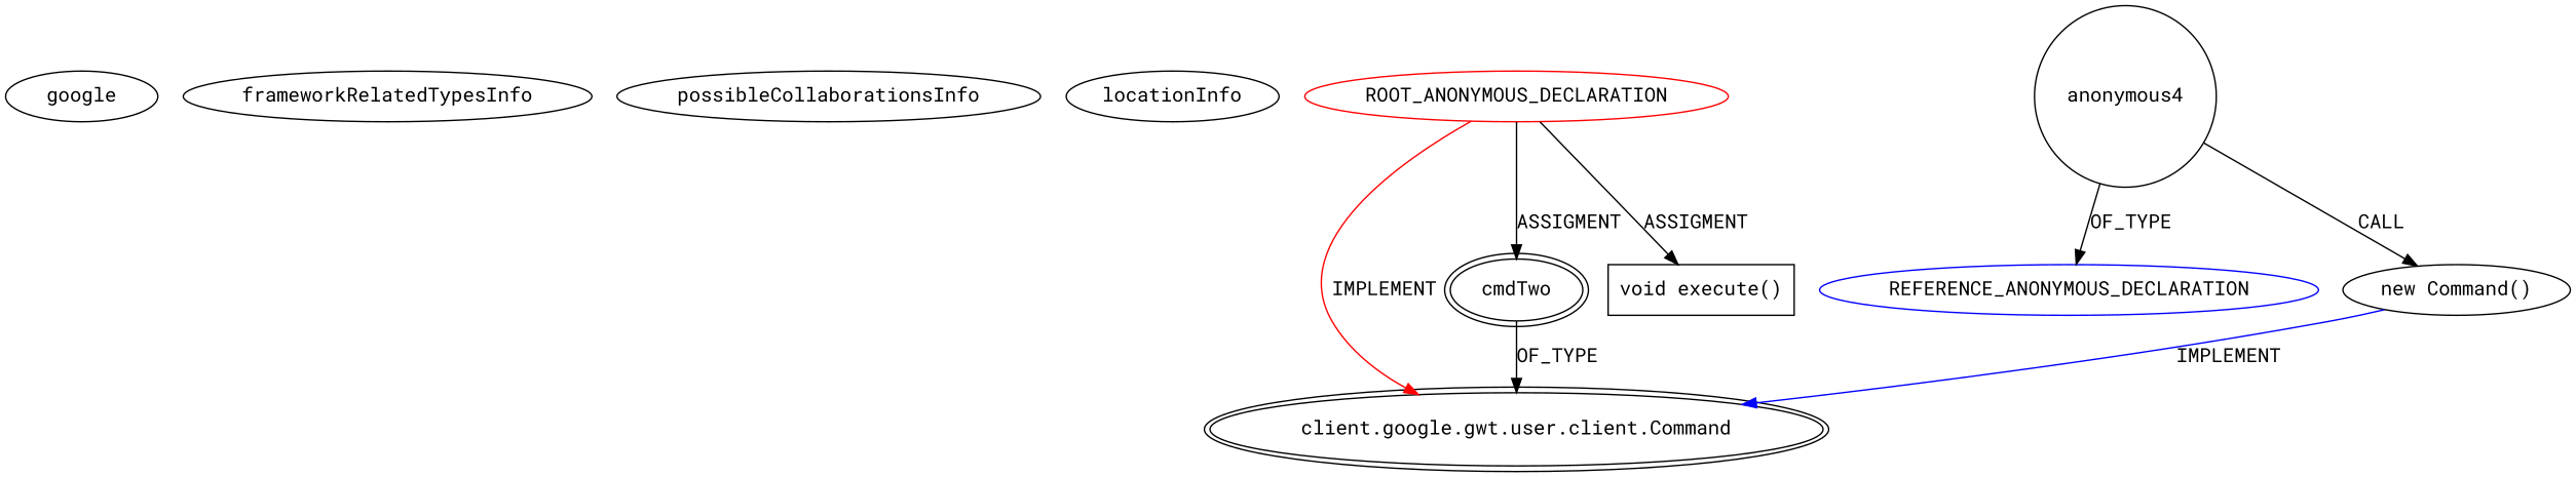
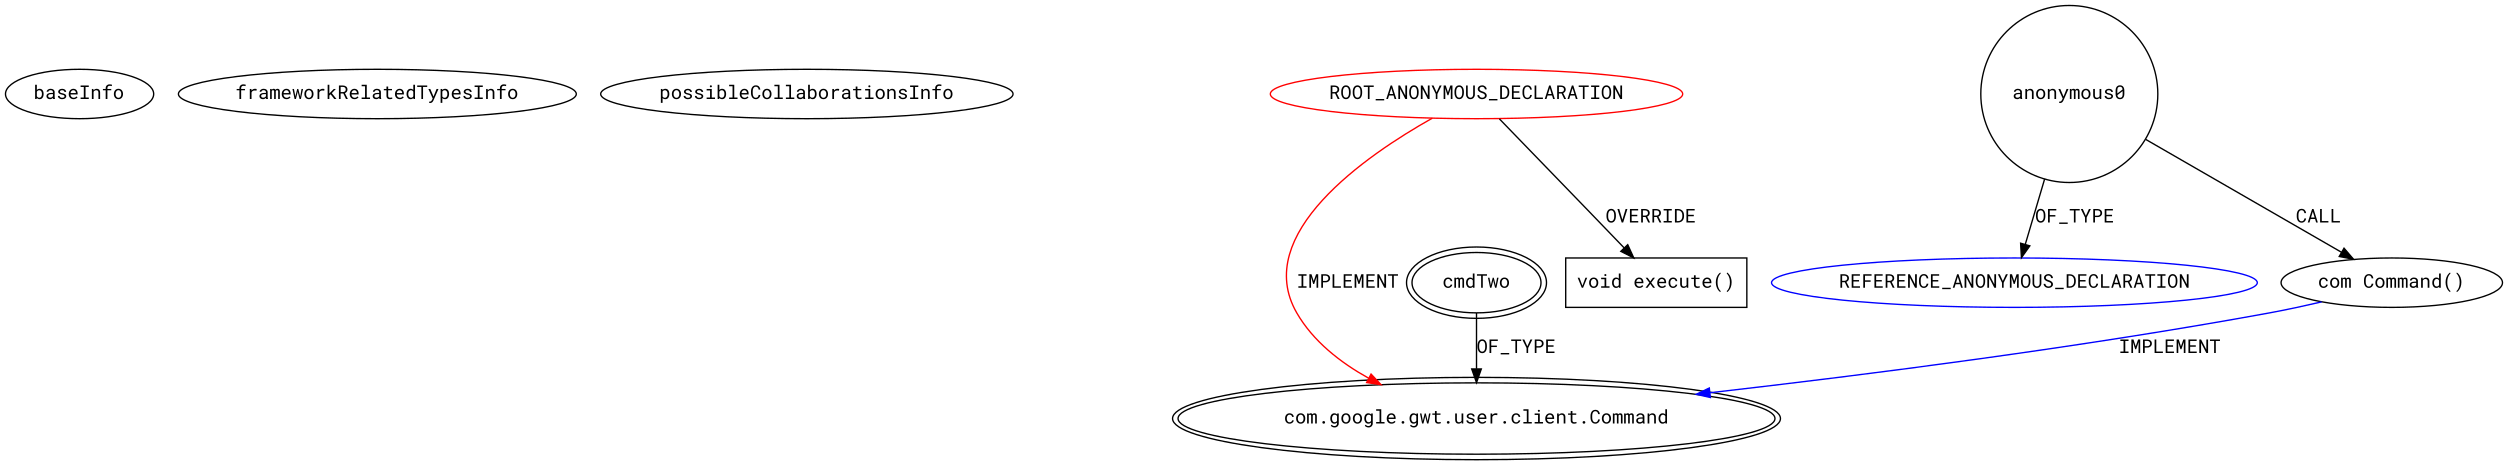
  digraph {
    fontname="Roboto Mono"
    node [fontname="Roboto Mono" isFrameworkType=false]
    edge [fontname="Roboto Mono"]
-   baseInfo [category=extension_graph graphId=4159 isAnonymous=true possibleRelation=true label=google isFrameworkType=""]
+   baseInfo [category=extension_graph graphId=4159 isAnonymous=true possibleRelation=true isFrameworkType=""]
    frameworkRelatedTypesInfo [0="com.google.gwt.user.client.Command" isFrameworkType=""]
    possibleCollaborationsInfo [0="4159~OVERRIDING_METHOD_DECLARATION-INSTANTIATION-~com.google.gwt.user.client.Command ~com.google.gwt.user.client.Command ~true~true" isFrameworkType=""]
-   locationInfo [contextSignature="void swapTo_(next.i.controller.XController,com.google.gwt.user.client.Command)" filePath="/nextinterfaces-next/next-master/src/next/i/controller/XController.java" graphId=4159 projectName="nextinterfaces-next" isFrameworkType=""]
    n5 [color=red label=ROOT_ANONYMOUS_DECLARATION vertexType=ROOT_ANONYMOUS_DECLARATION]
-   n6 [isFrameworkType=true label="client.google.gwt.user.client.Command" peripheries=2 vertexType=FRAMEWORK_INTERFACE_TYPE]
+   n6 [isFrameworkType=true label="com.google.gwt.user.client.Command" peripheries=2 vertexType=FRAMEWORK_INTERFACE_TYPE]
    n7 [isFrameworkType=true label=cmdTwo peripheries=2 vertexType=OUTSIDE_VARIABLE_EXPRESION]
    n8 [label="void execute()" shape=box vertexType=OVERRIDING_METHOD_DECLARATION]
-   n9 [label=anonymous4 shape=circle vertexType=VARIABLE_EXPRESION]
+   n9 [label=anonymous0 shape=circle vertexType=VARIABLE_EXPRESION]
    n10 [color=blue label=REFERENCE_ANONYMOUS_DECLARATION vertexType=REFERENCE_ANONYMOUS_DECLARATION]
-   n11 [label="new Command()" vertexType=CONSTRUCTOR_CALL]
+   n11 [label="com Command()" vertexType=CONSTRUCTOR_CALL]
    n5 -> n6 [color=red label=IMPLEMENT]
-   n5 -> n7 [label=ASSIGMENT]
-   n5 -> n8 [label=ASSIGMENT]
+   n5 -> n8 [label=OVERRIDE]
    n7 -> n6 [label=OF_TYPE]
    n9 -> n10 [label=OF_TYPE]
    n9 -> n11 [label=CALL]
    n11 -> n6 [color=blue label=IMPLEMENT]
  }
